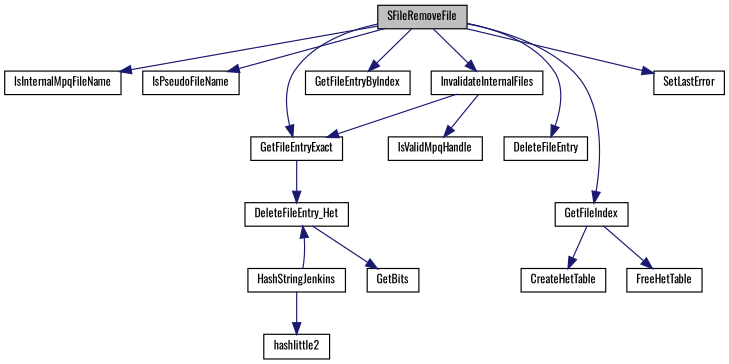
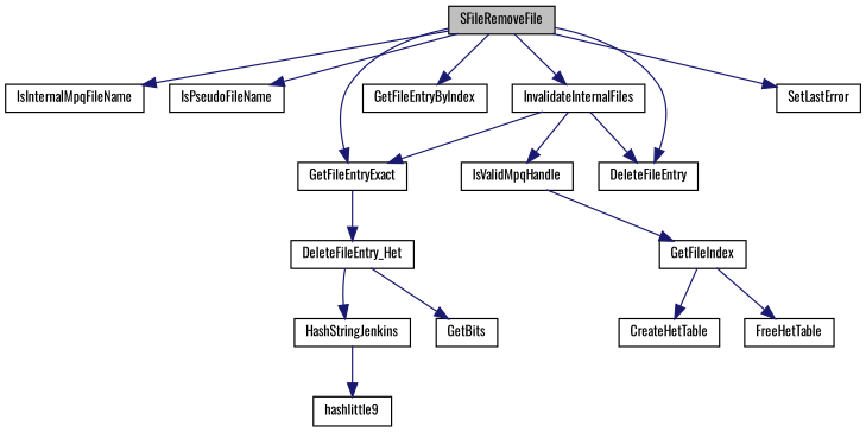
  digraph {
    fontname=Oswald
    rankdir=TB
    node [color=black fillcolor=white fontname=Oswald fontsize=10 shape=record style=filled]
    edge [color=midnightblue fontname=Oswald fontsize=10 labelfontname=Helvetica labelfontsize=10 style=solid]
    n1 [fillcolor=grey75 fontcolor=black height=0.2 label=SFileRemoveFile width=0.4]
    n2 [height=0.2 label=IsInternalMpqFileName width=0.4]
    n3 [height=0.2 label=IsPseudoFileName width=0.4]
    n4 [height=0.2 label=GetFileEntryExact width=0.4]
    n5 [height=0.2 label=GetFileEntryByIndex width=0.4]
    n6 [height=0.2 label=InvalidateInternalFiles width=0.4]
    n7 [height=0.2 label=DeleteFileEntry width=0.4]
    n8 [height=0.2 label=GetFileIndex width=0.4]
    n9 [height=0.2 label=SetLastError width=0.4]
    n10 [height=0.2 label=IsValidMpqHandle width=0.4]
    n11 [height=0.2 label=DeleteFileEntry_Het width=0.4]
    n12 [height=0.2 label=CreateHetTable width=0.4]
    n13 [height=0.2 label=FreeHetTable width=0.4]
    n14 [height=0.2 label=HashStringJenkins width=0.4]
    n15 [height=0.2 label=GetBits width=0.4]
-   n16 [height=0.2 label=hashlittle2 width=0.4]
+   n16 [height=0.2 label=hashlittle9 width=0.4]
    n1 -> n2
    n1 -> n3
    n1 -> n4
    n1 -> n5
    n1 -> n6
    n1 -> n7
-   n1 -> n8
+   n10 -> n8
    n1 -> n9
    n4 -> n11
    n6 -> n4
+   n6 -> n7
    n6 -> n10
    n8 -> n12
    n8 -> n13
-   n14 -> n11
+   n11 -> n14
    n11 -> n15
    n14 -> n16
  }
